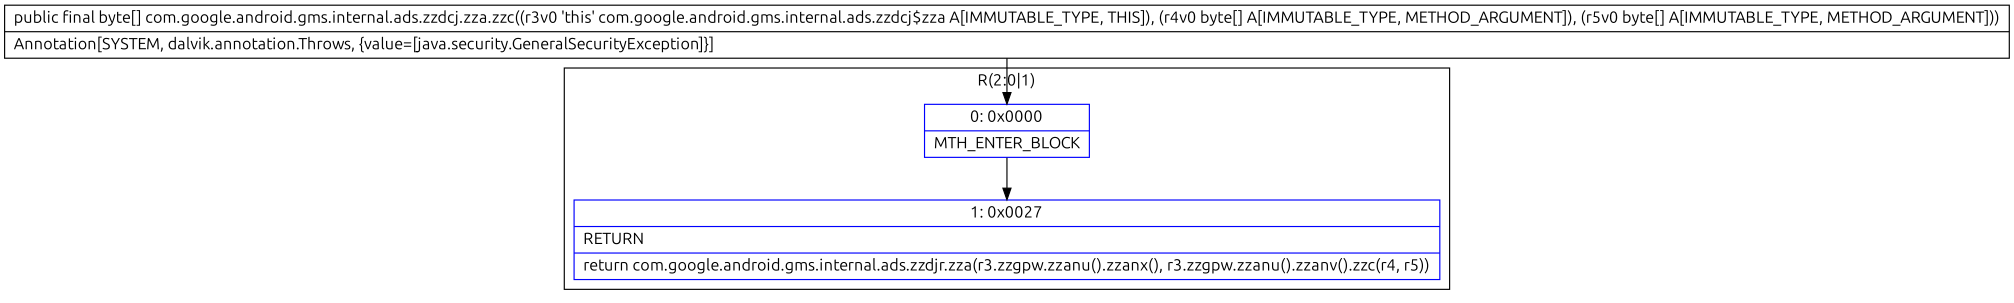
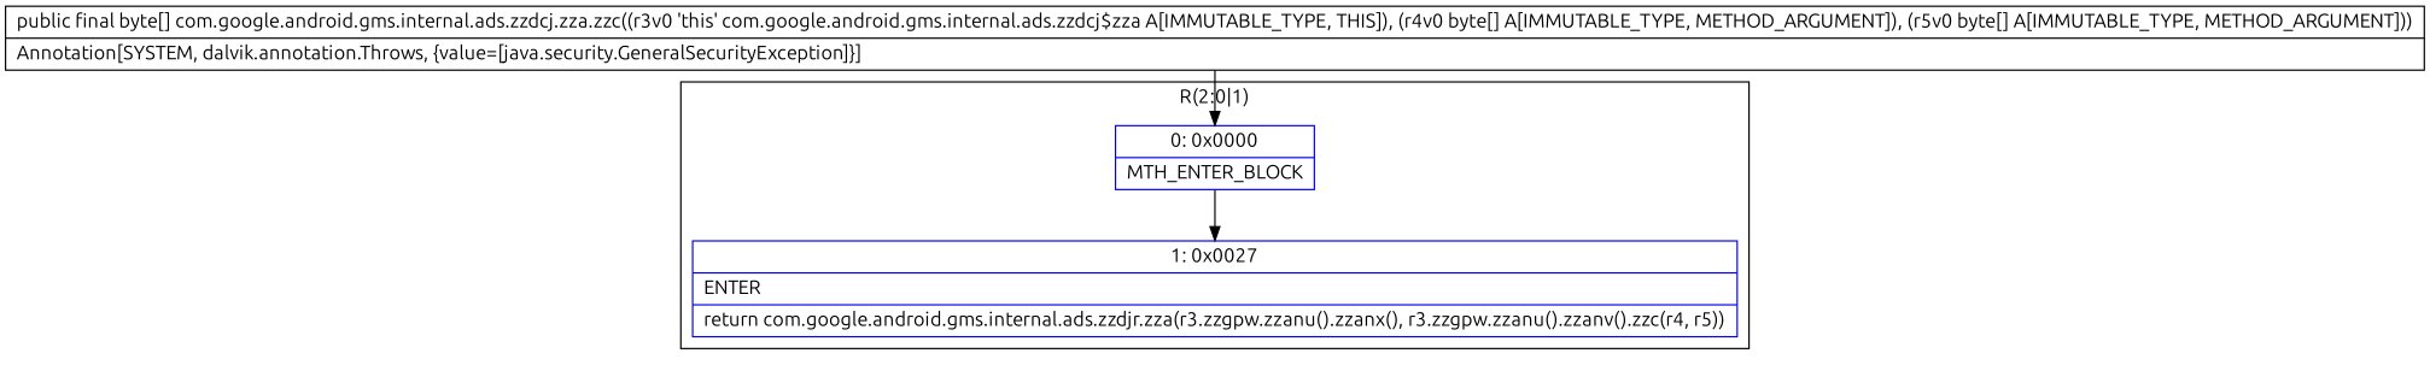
  digraph {
    fontname=Ubuntu
    node [color=blue shape=record fontname=Ubuntu]
    edge [fontname=Ubuntu]
    n1 [label="{0\:\ 0x0000|MTH_ENTER_BLOCK\l}"]
-   n2 [label="{1\:\ 0x0027|RETURN\l|return com.google.android.gms.internal.ads.zzdjr.zza(r3.zzgpw.zzanu().zzanx(), r3.zzgpw.zzanu().zzanv().zzc(r4, r5))\l}"]
+   n2 [label="{1\:\ 0x0027|ENTER\l|return com.google.android.gms.internal.ads.zzdjr.zza(r3.zzgpw.zzanu().zzanx(), r3.zzgpw.zzanu().zzanv().zzc(r4, r5))\l}"]
    n3 [label="{public final byte[] com.google.android.gms.internal.ads.zzdcj.zza.zzc((r3v0 'this' com.google.android.gms.internal.ads.zzdcj$zza A[IMMUTABLE_TYPE, THIS]), (r4v0 byte[] A[IMMUTABLE_TYPE, METHOD_ARGUMENT]), (r5v0 byte[] A[IMMUTABLE_TYPE, METHOD_ARGUMENT]))  | Annotation[SYSTEM, dalvik.annotation.Throws, \{value=[java.security.GeneralSecurityException]\}]\l}" color=""]
    subgraph cluster_1 {
      label="R(2:0|1)"
      n1
      n2
    }
    n1 -> n2
    n3 -> n1
  }
